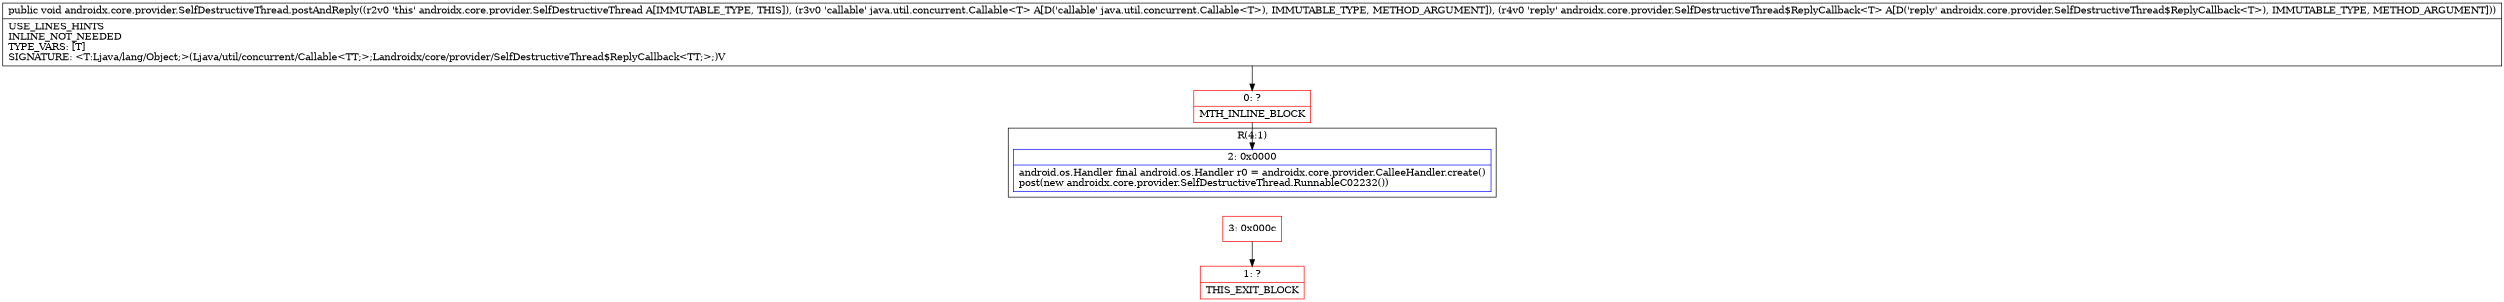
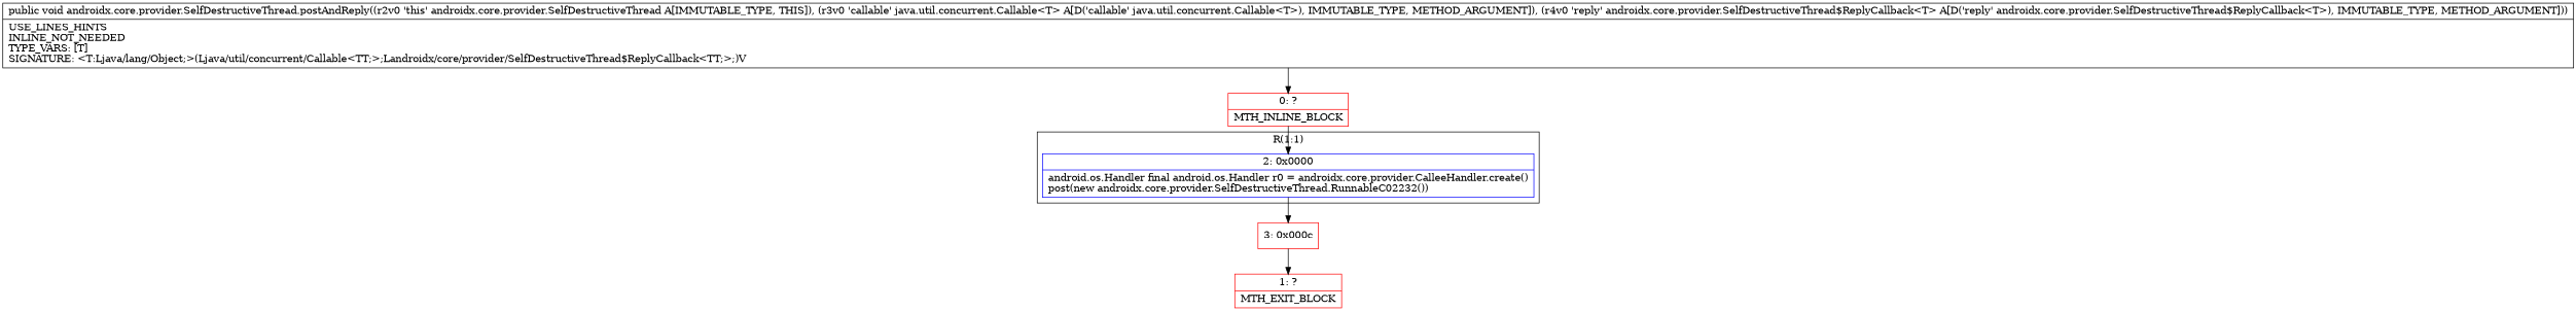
  digraph {
    node [color=red shape=record]
    n1 [color=blue label="{2\:\ 0x0000|android.os.Handler final android.os.Handler r0 = androidx.core.provider.CalleeHandler.create()\lpost(new androidx.core.provider.SelfDestructiveThread.RunnableC02232())\l}"]
    n2 [label="{3\:\ 0x000c}"]
-   n3 [label="{1\:\ ?|THIS_EXIT_BLOCK\l}"]
+   n3 [label="{1\:\ ?|MTH_EXIT_BLOCK\l}"]
    n4 [label="{0\:\ ?|MTH_INLINE_BLOCK\l}"]
    n5 [label="{public void androidx.core.provider.SelfDestructiveThread.postAndReply((r2v0 'this' androidx.core.provider.SelfDestructiveThread A[IMMUTABLE_TYPE, THIS]), (r3v0 'callable' java.util.concurrent.Callable\<T\> A[D('callable' java.util.concurrent.Callable\<T\>), IMMUTABLE_TYPE, METHOD_ARGUMENT]), (r4v0 'reply' androidx.core.provider.SelfDestructiveThread$ReplyCallback\<T\> A[D('reply' androidx.core.provider.SelfDestructiveThread$ReplyCallback\<T\>), IMMUTABLE_TYPE, METHOD_ARGUMENT]))  | USE_LINES_HINTS\lINLINE_NOT_NEEDED\lTYPE_VARS: [T]\lSIGNATURE: \<T:Ljava\/lang\/Object;\>(Ljava\/util\/concurrent\/Callable\<TT;\>;Landroidx\/core\/provider\/SelfDestructiveThread$ReplyCallback\<TT;\>;)V\l}" color=""]
    subgraph cluster_1 {
-     label="R(4:1)"
+     label="R(1:1)"
      n1
    }
+   n1 -> n2
    n2 -> n3
    n4 -> n1
    n5 -> n4
  }
